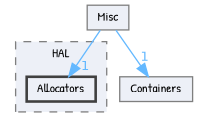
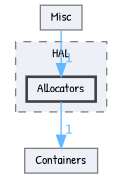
  digraph {
    compound=true
    fontname="Patrick Hand"
    node [color=grey50 fillcolor="#edf0f7" fontname="Patrick Hand" fontsize=10 shape=box style=filled]
    edge [color=steelblue1 fontcolor=steelblue1 fontname="Patrick Hand" fontsize=10 headlabel=1 labeldistance=1.5 labelfontname=Helvetica labelfontsize=10]
    n1 [color=grey25 height=0.2 label=Allocators style="filled,bold" width=0.4]
    n2 [height=0.2 label=Containers width=0.4]
    n3 [height=0.2 label=Misc width=0.4]
    subgraph cluster_1 {
      bgcolor="#edf0f7"
      fontsize=10
      label=HAL
      pencolor=grey50
      style="filled,dashed"
      n1
    }
-   n3 -> n2
+   n1 -> n2
    n3 -> n1
  }
